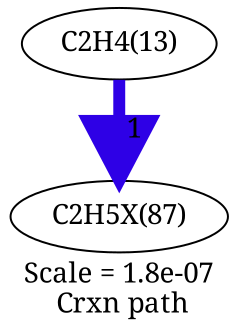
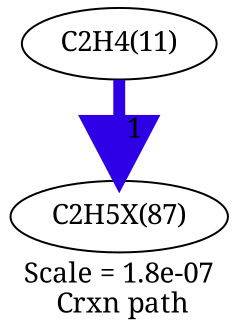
  digraph {
    fontname="Noto Serif"
    label="Scale = 1.8e-07\l Crxn path"
    node [fontname="Noto Serif"]
-   n1 [label="C2H4(13)"]
+   n1 [label="C2H4(11)"]
    n2 [label="C2H5X(87)"]
    n1 -> n2 [arrowsize=3 color="0.7, 1.5, 0.9" fontname="Noto Serif" label=" 1" style="setlinewidth(6)"]
  }
